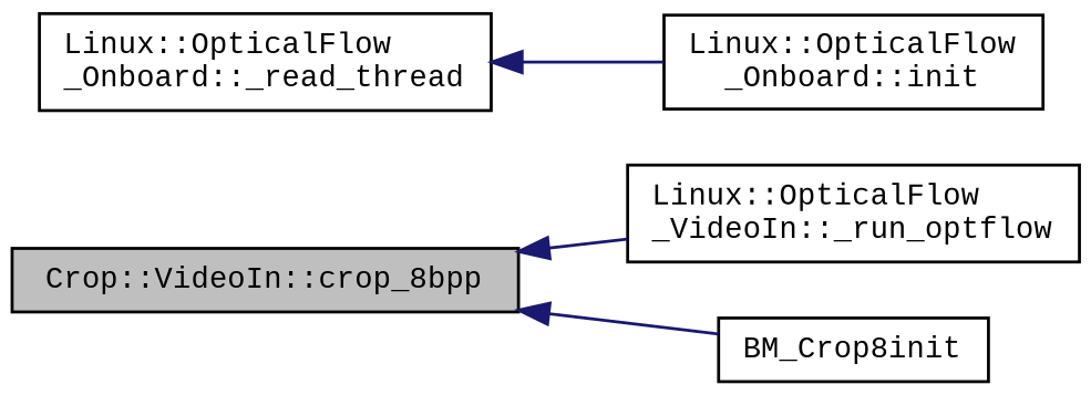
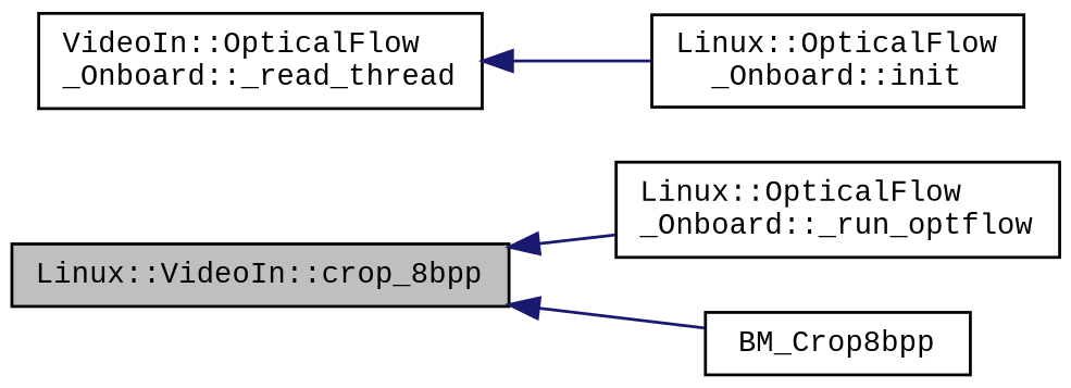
  digraph {
    fontname="Liberation Mono"
    rankdir=LR
    node [color=black fillcolor=white fontname="Liberation Mono" fontsize=10 shape=record style=filled]
    edge [color=midnightblue dir=back fontname="Liberation Mono" fontsize=10 labelfontname=Helvetica labelfontsize=10 style=solid]
-   n1 [fillcolor=grey75 fontcolor=black height=0.2 label="Crop::VideoIn::crop_8bpp" width=0.4]
-   n2 [height=0.2 label="Linux::OpticalFlow\l_VideoIn::_run_optflow" width=0.4]
-   n3 [height=0.2 label=BM_Crop8init width=0.4]
-   n4 [height=0.2 label="Linux::OpticalFlow\l_Onboard::_read_thread" width=0.4]
+   n1 [fillcolor=grey75 fontcolor=black height=0.2 label="Linux::VideoIn::crop_8bpp" width=0.4]
+   n2 [height=0.2 label="Linux::OpticalFlow\l_Onboard::_run_optflow" width=0.4]
+   n3 [height=0.2 label=BM_Crop8bpp width=0.4]
+   n4 [height=0.2 label="VideoIn::OpticalFlow\l_Onboard::_read_thread" width=0.4]
    n5 [height=0.2 label="Linux::OpticalFlow\l_Onboard::init" width=0.4]
    n1 -> n2
    n1 -> n3
    n4 -> n5
  }
